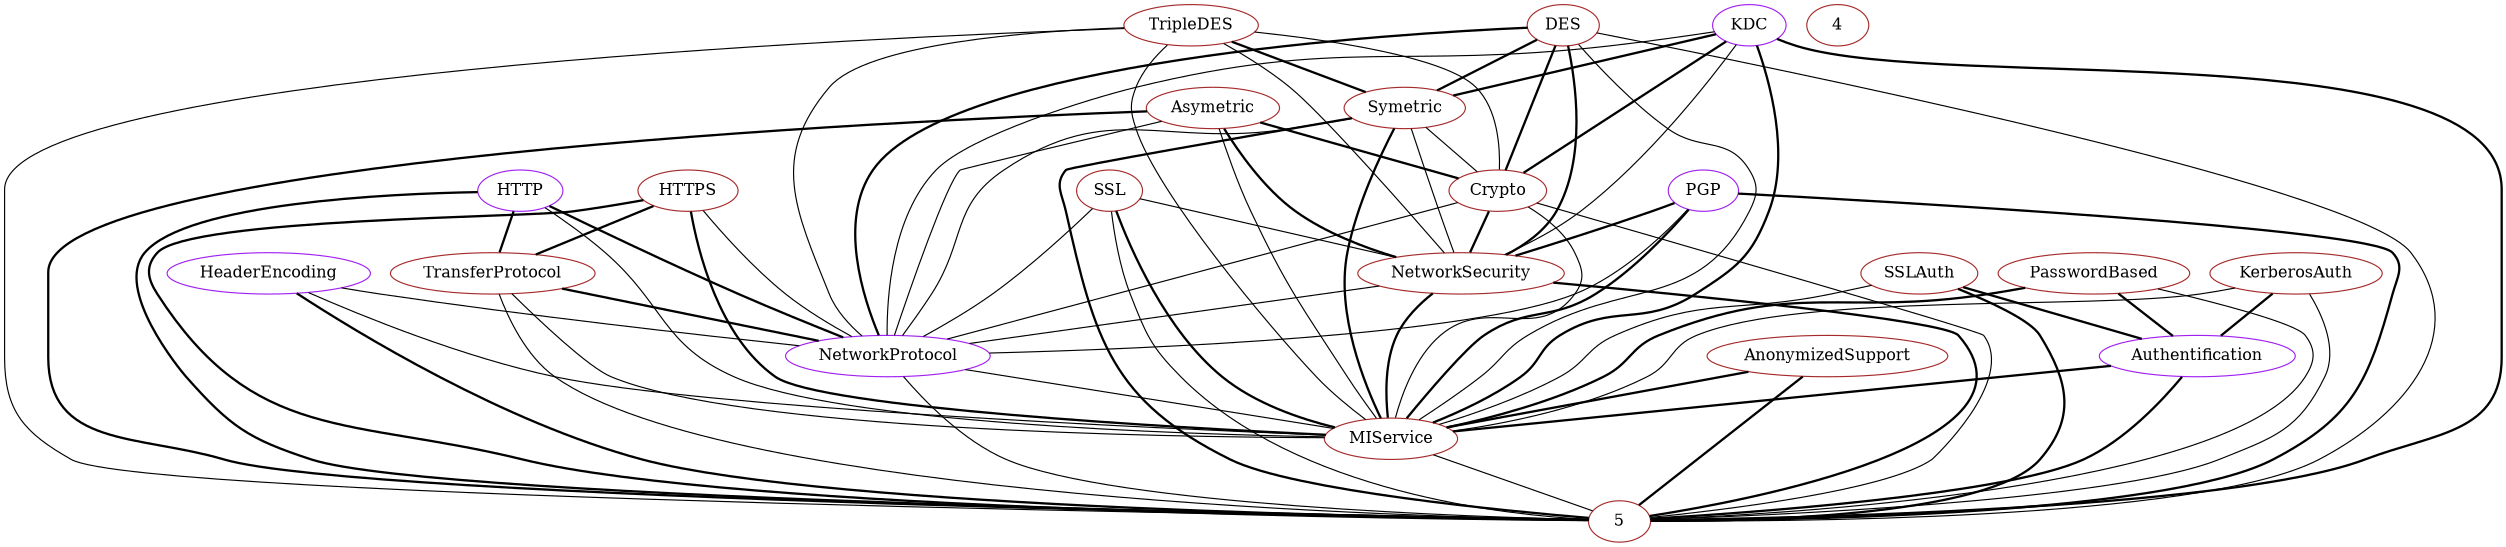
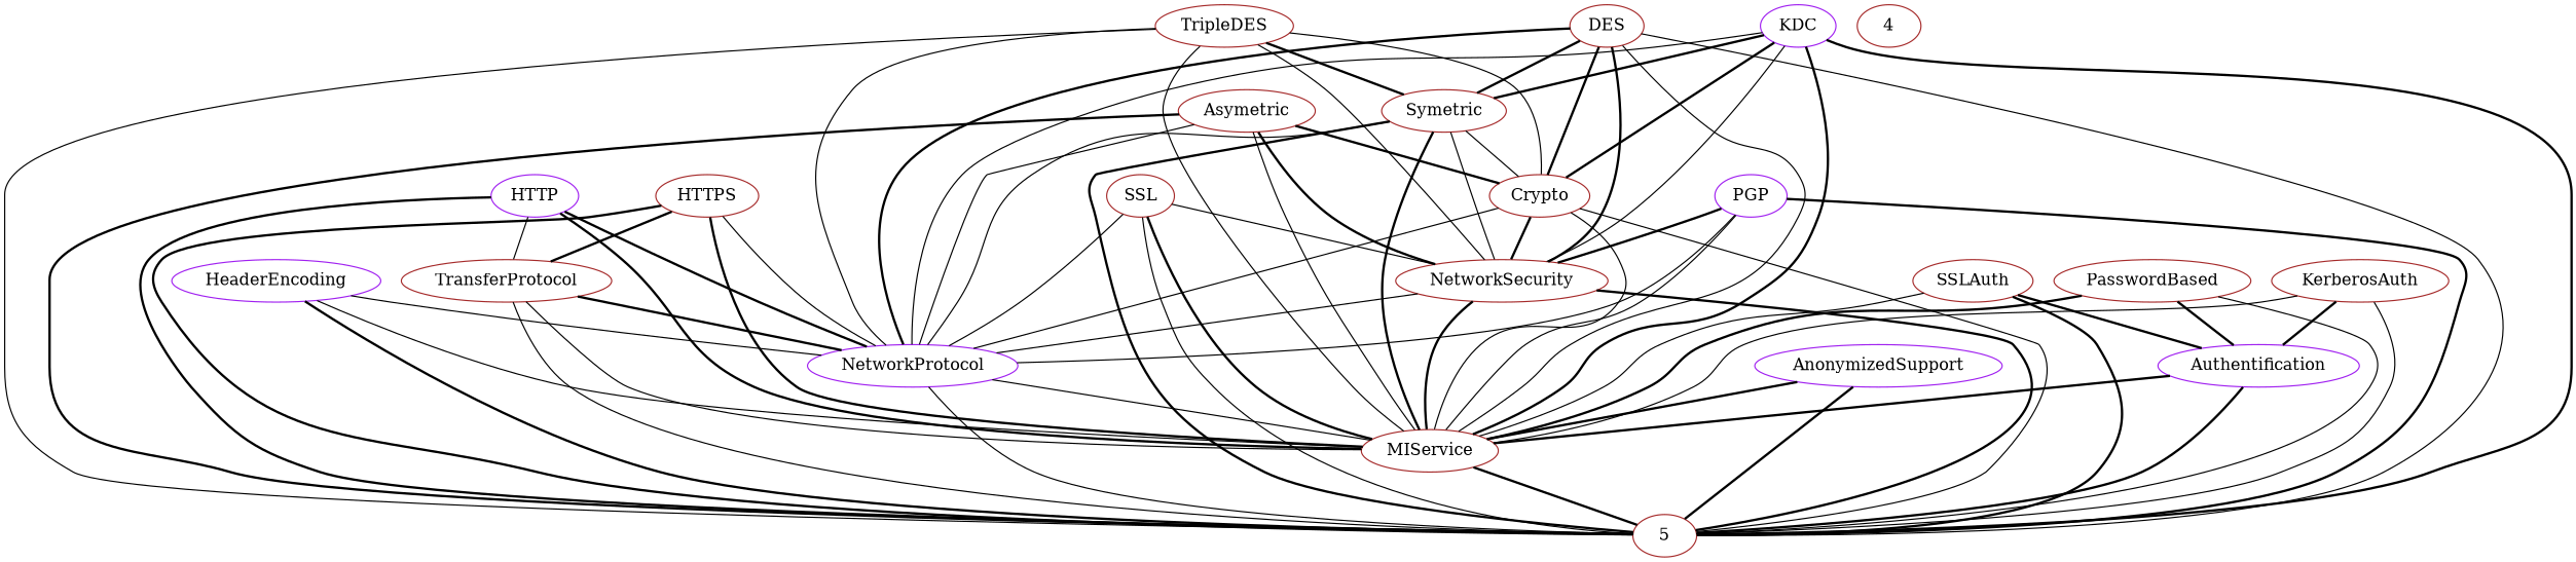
  graph {
    fontname="DejaVu Serif"
    node [color=brown fontname="DejaVu Serif"]
    edge [fontname="DejaVu Serif" style=bold]
    NetworkProtocol [color=purple]
    Crypto
    n3 [label=5]
    MIService
    NetworkSecurity
    Symetric
    Asymetric
    HTTP [color=purple]
    TransferProtocol
    PasswordBased
    Authentification [color=purple]
    TripleDES
    KDC [color=purple]
    HTTPS
    HeaderEncoding [color=purple]
    SSL
    n17 [label=4]
    KerberosAuth
    PGP [color=purple]
    SSLAuth
    DES
-   AnonymizedSupport
+   AnonymizedSupport [color=purple]
    NetworkProtocol -- n3 [style=solid]
    NetworkProtocol -- MIService [style=solid]
    Crypto -- NetworkProtocol [style=solid]
    Crypto -- n3 [style=solid]
    Crypto -- MIService [style=solid]
    Crypto -- NetworkSecurity
-   MIService -- n3 [style=solid]
+   MIService -- n3
    NetworkSecurity -- NetworkProtocol [style=solid]
    NetworkSecurity -- n3
    NetworkSecurity -- MIService
    Symetric -- NetworkProtocol [style=solid]
    Symetric -- Crypto [style=solid]
    Symetric -- n3
    Symetric -- MIService
    Symetric -- NetworkSecurity [style=solid]
    Asymetric -- NetworkProtocol [style=solid]
    Asymetric -- Crypto
    Asymetric -- n3
    Asymetric -- MIService [style=solid]
    Asymetric -- NetworkSecurity
    HTTP -- NetworkProtocol
    HTTP -- n3
-   HTTP -- MIService [style=solid]
-   HTTP -- TransferProtocol
+   HTTP -- MIService
+   HTTP -- TransferProtocol [style=solid]
    TransferProtocol -- NetworkProtocol
    TransferProtocol -- n3 [style=solid]
    TransferProtocol -- MIService [style=solid]
    PasswordBased -- n3 [style=solid]
    PasswordBased -- MIService
    PasswordBased -- Authentification
    Authentification -- n3
    Authentification -- MIService
    TripleDES -- NetworkProtocol [style=solid]
    TripleDES -- Crypto [style=solid]
    TripleDES -- n3 [style=solid]
    TripleDES -- MIService [style=solid]
    TripleDES -- NetworkSecurity [style=solid]
    TripleDES -- Symetric
    KDC -- NetworkProtocol [style=solid]
    KDC -- Crypto
    KDC -- n3
    KDC -- MIService
    KDC -- NetworkSecurity [style=solid]
    KDC -- Symetric
    HTTPS -- NetworkProtocol [style=solid]
    HTTPS -- n3
    HTTPS -- MIService
    HTTPS -- TransferProtocol
    HeaderEncoding -- NetworkProtocol [style=solid]
    HeaderEncoding -- n3
    HeaderEncoding -- MIService [style=solid]
    SSL -- NetworkProtocol [style=solid]
    SSL -- n3 [style=solid]
    SSL -- MIService
    SSL -- NetworkSecurity [style=solid]
    KerberosAuth -- n3 [style=solid]
    KerberosAuth -- MIService [style=solid]
    KerberosAuth -- Authentification
    PGP -- NetworkProtocol [style=solid]
    PGP -- n3
-   PGP -- MIService
+   PGP -- MIService [style=solid]
    PGP -- NetworkSecurity
    SSLAuth -- n3
    SSLAuth -- MIService [style=solid]
    SSLAuth -- Authentification
    DES -- NetworkProtocol
    DES -- Crypto
    DES -- n3 [style=solid]
    DES -- MIService [style=solid]
    DES -- NetworkSecurity
    DES -- Symetric
    AnonymizedSupport -- n3
    AnonymizedSupport -- MIService
  }
